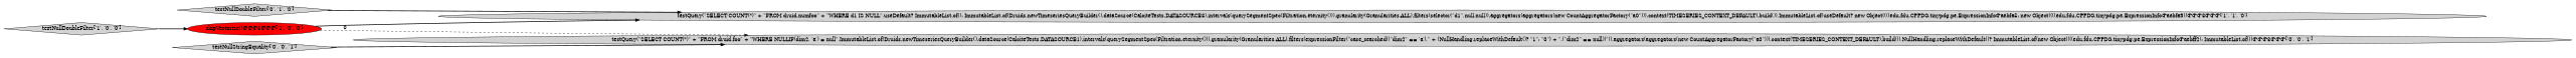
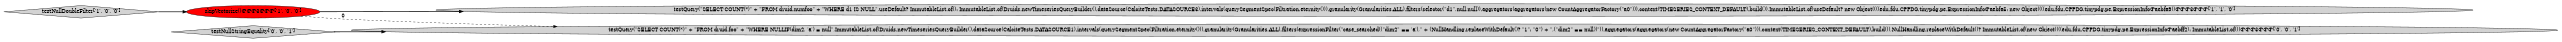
  digraph {
    rankdir=LR
    node [fillcolor=lightgray shape=ellipse style=filled]
    edge [style=bold]
    n1 [label="testQuery(\"SELECT COUNT(*)\" + \"FROM druid.foo\" + \"WHERE NULLIF(dim2, 'a') = null\",ImmutableList.of(Druids.newTimeseriesQueryBuilder().dataSource(CalciteTests.DATASOURCE1).intervals(querySegmentSpec(Filtration.eternity())).granularity(Granularities.ALL).filters(expressionFilter(\"case_searched((\"dim2\" == 'a'),\" + (NullHandling.replaceWithDefault()? \"1\": \"0\") + \",(\"dim2\" == null))\")).aggregators(aggregators(new CountAggregatorFactory(\"a0\"))).context(TIMESERIES_CONTEXT_DEFAULT).build()),NullHandling.replaceWithDefault()? ImmutableList.of(new Object((((edu.fdu.CPPDG.tinypdg.pe.ExpressionInfo@aebff2): ImmutableList.of())@@@3@@@['0', '0', '1']"]
    n2 [label="testNullDoubleFilter['1', '0', '0']" shape=diamond]
    n3 [fillcolor=red label="skipVectorize()@@@3@@@['1', '0', '0']"]
-   n4 [label="testNullDoubleFilter['0', '1', '0']" shape=diamond]
    n5 [label="testQuery(\"SELECT COUNT(*)\" + \"FROM druid.numfoo\" + \"WHERE d1 IS NULL\",useDefault? ImmutableList.of(): ImmutableList.of(Druids.newTimeseriesQueryBuilder().dataSource(CalciteTests.DATASOURCE3).intervals(querySegmentSpec(Filtration.eternity())).granularity(Granularities.ALL).filters(selector(\"d1\",null,null)).aggregators(aggregators(new CountAggregatorFactory(\"a0\"))).context(TIMESERIES_CONTEXT_DEFAULT).build()),ImmutableList.of(useDefault? new Object((((edu.fdu.CPPDG.tinypdg.pe.ExpressionInfo@aebfa5: new Object((((edu.fdu.CPPDG.tinypdg.pe.ExpressionInfo@aebfa9))@@@3@@@['1', '1', '0']"]
    n6 [label="testNullStringEquality['0', '0', '1']" shape=diamond]
    n2 -> n3
    n3 -> n1 [label=0 style=dashed]
    n3 -> n5
-   n4 -> n5
    n6 -> n1
  }
